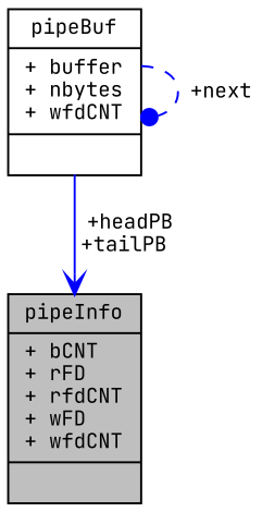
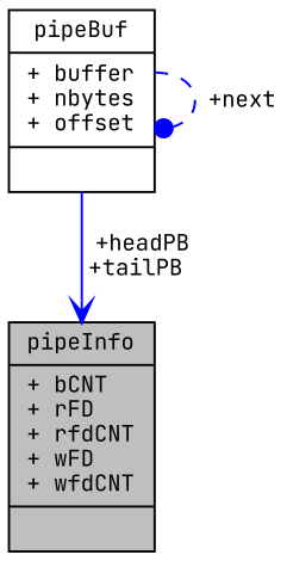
  digraph {
    fontname="JetBrains Mono"
    node [color=black fontname="JetBrains Mono" fontsize=10 shape=record style=filled]
    edge [color=blue fontname="JetBrains Mono" fontsize=10 labelfontname=Helvetica labelfontsize=10]
    n1 [fillcolor=grey75 fontcolor=black height=0.2 label="{pipeInfo\n|+ bCNT\l+ rFD\l+ rfdCNT\l+ wFD\l+ wfdCNT\l|}" width=0.4]
-   n2 [fillcolor=white height=0.2 label="{pipeBuf\n|+ buffer\l+ nbytes\l+ wfdCNT\l|}" width=0.4]
+   n2 [fillcolor=white height=0.2 label="{pipeBuf\n|+ buffer\l+ nbytes\l+ offset\l|}" width=0.4]
    n2 -> n1 [arrowhead=vee label=" +headPB\n+tailPB" style=solid]
    n2 -> n2 [arrowhead=dot label=" +next" style=dashed]
  }
